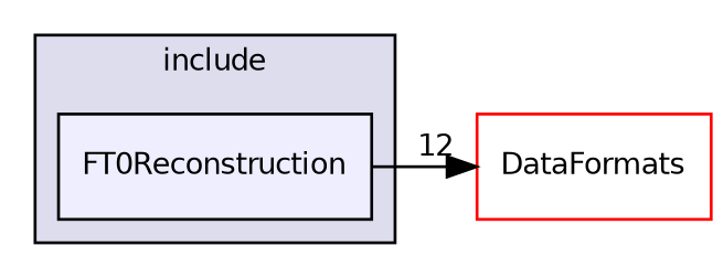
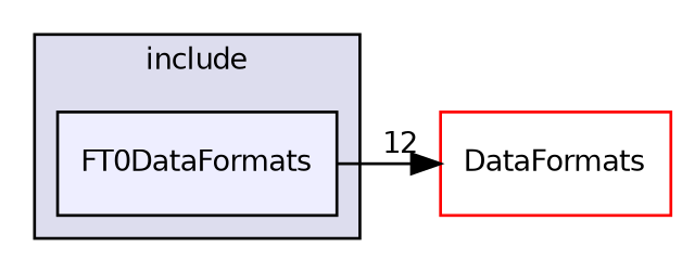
  digraph {
    compound=true
    rankdir=LR
    node [fontname=Helvetica fontsize=10 shape=box]
-   n1 [fillcolor="#eeeeff" label=FT0Reconstruction pencolor=black style=filled]
+   n1 [fillcolor="#eeeeff" label=FT0DataFormats pencolor=black style=filled]
    n2 [color=red label=DataFormats]
    subgraph cluster_1 {
      bgcolor="#ddddee"
      fontname=Helvetica
      fontsize=10
      label=include
      pencolor=black
      n1
    }
    n1 -> n2 [headlabel=12 labeldistance=1.5 labelfontname=Helvetica labelfontsize=10]
  }
